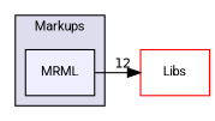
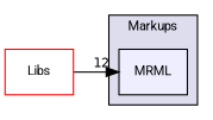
  digraph {
    compound=true
    rankdir=LR
    fontname=Roboto
    node [fontname=Roboto fontsize=10 shape=box]
    n1 [fillcolor="#eeeeff" label=MRML pencolor=black style=filled]
    n2 [color=red label=Libs]
    subgraph cluster_1 {
      bgcolor="#ddddee"
      fontsize=10
      label=Markups
      pencolor=black
      n1
    }
-   n1 -> n2 [headlabel=12 labeldistance=1.5 labelfontname=Helvetica labelfontsize=10 fontname=Roboto]
+   n2 -> n1 [headlabel=12 labeldistance=1.5 labelfontname=Helvetica labelfontsize=10 fontname=Roboto]
  }
